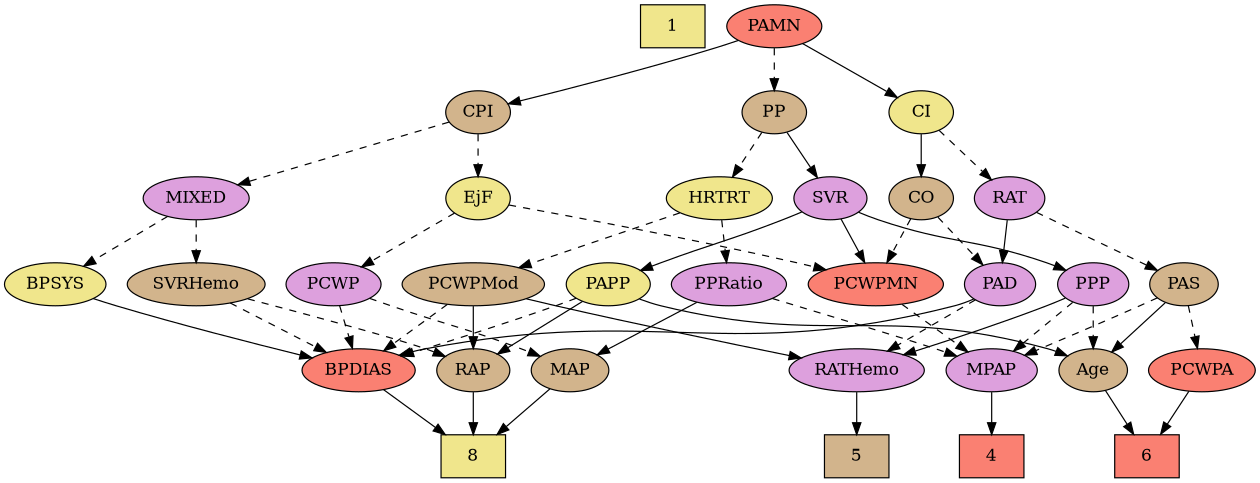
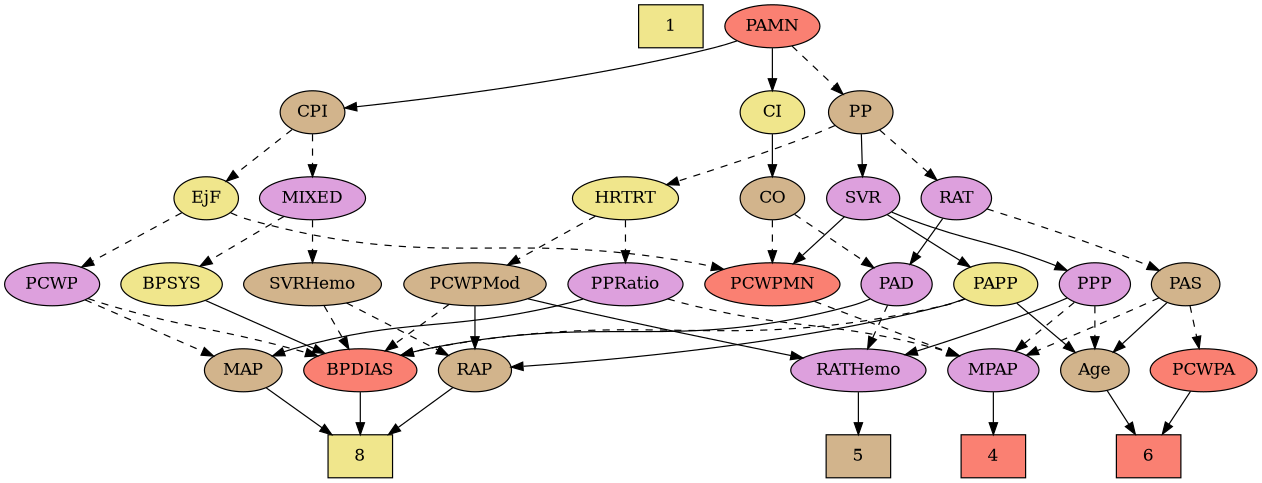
  strict digraph {
    node [fillcolor=tan style=filled]
    edge [style=dashed]
    1 [fillcolor=khaki height=0.5 shape=box width=0.75]
    n2 [fillcolor=khaki height=0.5 label=8 shape=box width=0.75]
    n3 [fillcolor=salmon height=0.5 label=6 shape=box width=0.75]
    4 [fillcolor=salmon height=0.5 shape=box width=0.75]
    5 [height=0.5 shape=box width=0.75]
    Age [height=0.5 width=0.75]
    EjF [fillcolor=khaki height=0.5 width=0.75]
    PCWPMN [fillcolor=salmon height=0.5 width=1.3902]
    PCWP [fillcolor=plum height=0.5 width=0.97491]
    MPAP [fillcolor=plum height=0.5 width=0.97491]
    BPDIAS [fillcolor=salmon height=0.5 width=1.1735]
    MAP [height=0.5 width=0.84854]
    RAP [height=0.5 width=0.77632]
    MIXED [fillcolor=plum height=0.5 width=1.1193]
    BPSYS [fillcolor=khaki height=0.5 width=1.0471]
    SVRHemo [height=0.5 width=1.3902]
    PAD [fillcolor=plum height=0.5 width=0.79437]
    RATHemo [fillcolor=plum height=0.5 width=1.3721]
    CO [height=0.5 width=0.75]
    PAS [height=0.5 width=0.75]
    PCWPA [fillcolor=salmon height=0.5 width=1.1555]
    PAMN [fillcolor=salmon height=0.5 width=1.011]
    CPI [height=0.5 width=0.75]
    PP [height=0.5 width=0.75]
    CI [fillcolor=khaki height=0.5 width=0.75]
    SVR [fillcolor=plum height=0.5 width=0.77632]
    HRTRT [fillcolor=khaki height=0.5 width=1.1013]
    RAT [fillcolor=plum height=0.5 width=0.75827]
    PPP [fillcolor=plum height=0.5 width=0.75]
    PAPP [fillcolor=khaki height=0.5 width=0.88464]
    PCWPMod [height=0.5 width=1.4443]
    PPRatio [fillcolor=plum height=0.5 width=1.1013]
    Age -> n3 [style=solid]
    EjF -> PCWPMN
    EjF -> PCWP
    PCWPMN -> MPAP
    PCWP -> BPDIAS
    PCWP -> MAP
    MPAP -> 4 [style=solid]
    BPDIAS -> n2 [style=solid]
    MAP -> n2 [style=solid]
    RAP -> n2 [style=solid]
    MIXED -> BPSYS
    MIXED -> SVRHemo
    BPSYS -> BPDIAS [style=solid]
    SVRHemo -> BPDIAS
    SVRHemo -> RAP
    PAD -> BPDIAS [style=solid]
    PAD -> RATHemo
    RATHemo -> 5 [style=solid]
    CO -> PCWPMN
    CO -> PAD
    PAS -> Age [style=solid]
    PAS -> MPAP
    PAS -> PCWPA
    PCWPA -> n3 [style=solid]
    PAMN -> CPI [style=solid]
    PAMN -> PP
    PAMN -> CI [style=solid]
    CPI -> EjF
    CPI -> MIXED
    PP -> SVR [style=solid]
    PP -> HRTRT
    CI -> CO [style=solid]
-   CI -> RAT
+   PP -> RAT
    SVR -> PCWPMN [style=solid]
    SVR -> PPP [style=solid]
    SVR -> PAPP [style=solid]
    HRTRT -> PCWPMod
    HRTRT -> PPRatio
    RAT -> PAD [style=solid]
    RAT -> PAS
    PPP -> Age
    PPP -> MPAP
    PPP -> RATHemo [style=solid]
    PAPP -> Age [style=solid]
    PAPP -> BPDIAS
    PAPP -> RAP [style=solid]
    PCWPMod -> BPDIAS
    PCWPMod -> RAP [style=solid]
    PCWPMod -> RATHemo [style=solid]
    PPRatio -> MPAP
    PPRatio -> MAP [style=solid]
  }
